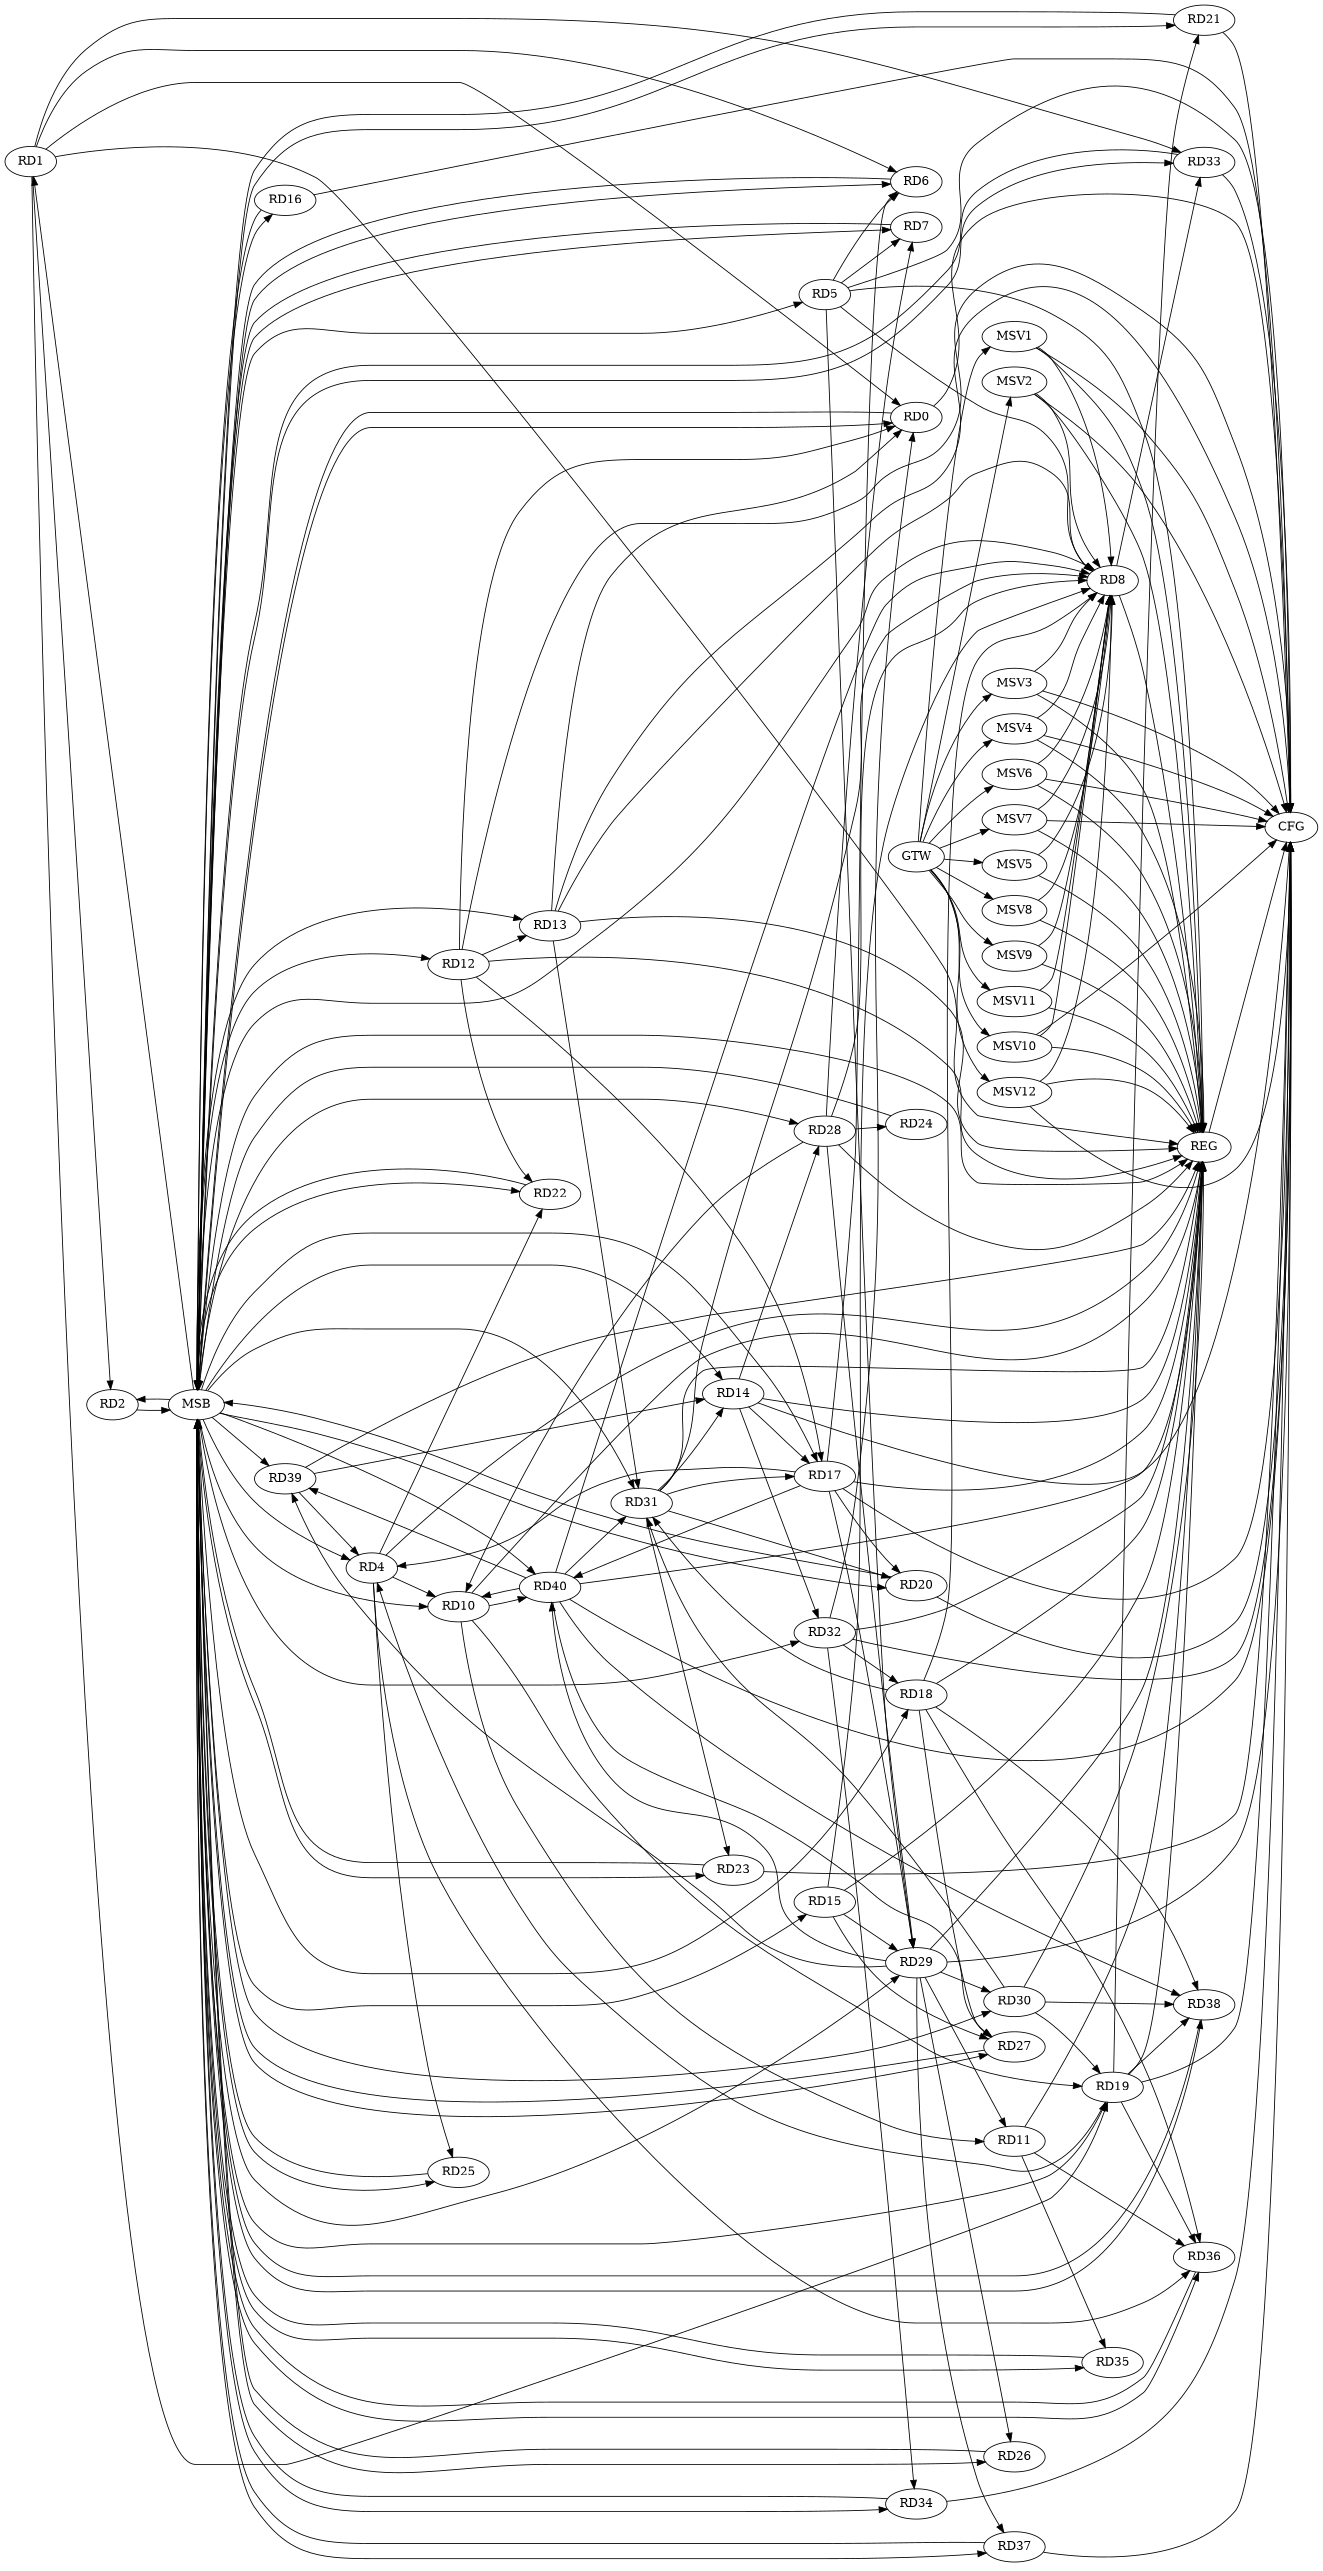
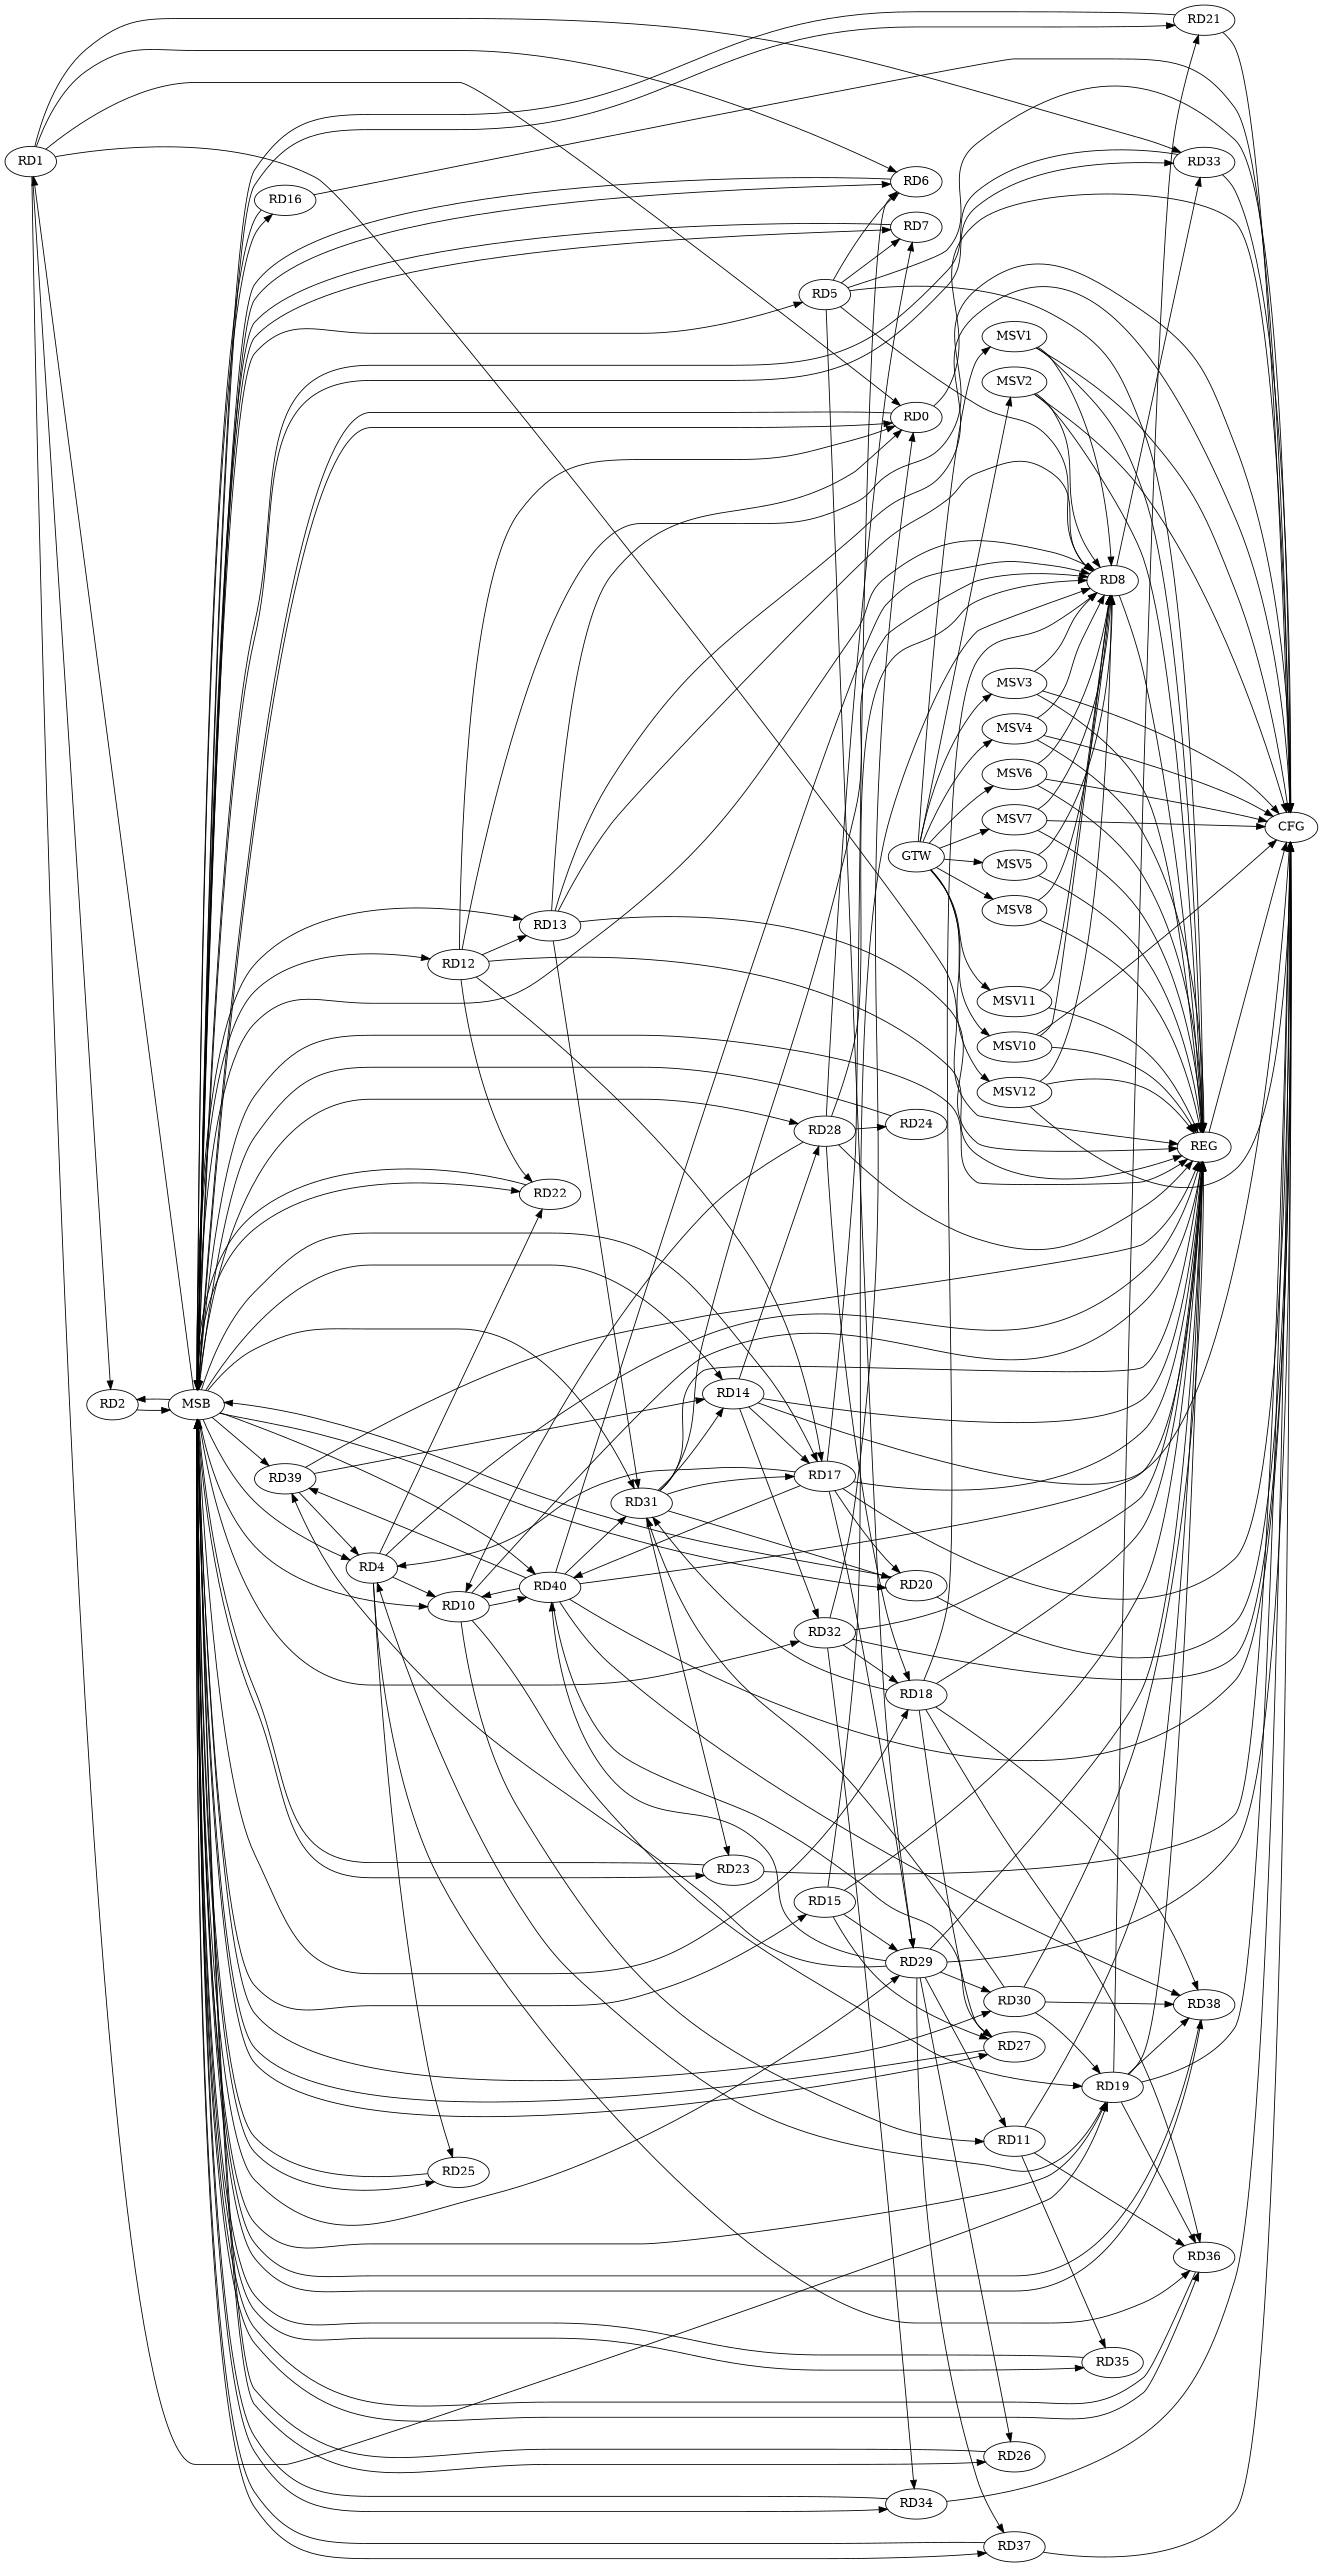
  strict digraph {
    rankdir=LR
    n1 [label=RD1]
    n2 [label=RD2]
    n3 [label=RD6]
    n4 [label=RD0]
    n5 [label=RD19]
    n6 [label=RD33]
    n7 [label=REG]
    n8 [label=MSB]
    n9 [label=CFG]
    n10 [label=RD4]
    n11 [label=RD36]
    n12 [label=RD38]
    n13 [label=RD21]
    n14 [label=RD10]
    n15 [label=RD22]
    n16 [label=RD25]
    n17 [label=RD5]
    n18 [label=RD7]
    n19 [label=RD8]
    n20 [label=RD29]
    n21 [label=RD40]
    n22 [label=RD35]
    n23 [label=RD12]
    n24 [label=RD13]
    n25 [label=RD17]
    n26 [label=RD31]
    n27 [label=RD14]
    n28 [label=RD28]
    n29 [label=RD32]
    n30 [label=RD15]
    n31 [label=RD27]
    n32 [label=RD16]
    n33 [label=RD20]
    n34 [label=RD18]
    n35 [label=RD23]
    n36 [label=RD26]
    n37 [label=RD30]
    n38 [label=RD37]
    n39 [label=RD39]
    n40 [label=RD34]
    n41 [label=RD11]
    n42 [label=RD24]
    n43 [label=GTW]
    n44 [label=MSV1]
    n45 [label=MSV2]
    n46 [label=MSV3]
    n47 [label=MSV4]
    n48 [label=MSV5]
    n49 [label=MSV6]
    n50 [label=MSV7]
    n51 [label=MSV8]
-   n52 [label=MSV9]
    n53 [label=MSV10]
    n54 [label=MSV11]
    n55 [label=MSV12]
    n1 -> n2
    n1 -> n3
    n1 -> n4
    n1 -> n5
    n1 -> n6
    n1 -> n7
    n2 -> n8
    n3 -> n8
    n4 -> n8
    n4 -> n9
    n5 -> n7
    n5 -> n9
    n5 -> n10
    n5 -> n11
    n5 -> n12
    n5 -> n13
    n6 -> n8
    n6 -> n9
    n7 -> n9
    n8 -> n1
    n8 -> n2
    n8 -> n3
    n8 -> n4
    n8 -> n5
    n8 -> n6
    n8 -> n7
    n8 -> n10
    n8 -> n11
    n8 -> n12
    n8 -> n13
    n8 -> n14
    n8 -> n15
    n8 -> n16
    n8 -> n17
    n8 -> n18
    n8 -> n19
    n8 -> n20
    n8 -> n21
    n8 -> n22
    n8 -> n23
    n8 -> n24
    n8 -> n25
    n8 -> n26
    n8 -> n27
    n8 -> n28
    n8 -> n29
    n8 -> n30
    n8 -> n31
    n8 -> n32
    n8 -> n33
    n8 -> n34
    n8 -> n35
    n8 -> n36
    n8 -> n37
    n8 -> n38
    n8 -> n39
    n8 -> n40
    n10 -> n7
    n10 -> n11
    n10 -> n14
    n10 -> n15
    n10 -> n16
    n11 -> n8
    n12 -> n8
    n13 -> n8
    n13 -> n9
    n14 -> n5
    n14 -> n7
    n14 -> n21
    n14 -> n41
    n15 -> n8
    n16 -> n8
    n17 -> n3
    n17 -> n7
    n17 -> n9
    n17 -> n18
    n17 -> n19
    n17 -> n20
    n18 -> n8
    n19 -> n6
    n19 -> n7
    n20 -> n7
    n20 -> n9
    n20 -> n21
    n20 -> n36
    n20 -> n37
    n20 -> n38
    n20 -> n39
    n20 -> n41
    n21 -> n7
    n21 -> n9
    n21 -> n12
    n21 -> n14
    n21 -> n19
    n21 -> n26
    n21 -> n31
    n21 -> n39
    n22 -> n8
    n23 -> n4
    n23 -> n7
    n23 -> n9
    n23 -> n15
    n23 -> n24
    n23 -> n25
    n24 -> n4
    n24 -> n7
    n24 -> n9
    n24 -> n19
    n24 -> n26
    n25 -> n3
    n25 -> n7
    n25 -> n9
    n25 -> n10
    n25 -> n20
    n25 -> n21
    n25 -> n33
    n26 -> n7
    n26 -> n19
    n26 -> n25
    n26 -> n27
    n26 -> n33
    n26 -> n35
    n27 -> n7
    n27 -> n9
    n27 -> n25
    n27 -> n28
    n27 -> n29
    n28 -> n7
    n28 -> n14
    n28 -> n18
    n28 -> n19
-   n28 -> n20
+   n28 -> n34
    n28 -> n42
    n29 -> n4
    n29 -> n7
    n29 -> n9
    n29 -> n34
    n29 -> n40
    n30 -> n7
    n30 -> n19
    n30 -> n20
    n30 -> n31
    n31 -> n8
    n32 -> n8
    n32 -> n9
    n33 -> n8
    n33 -> n9
    n34 -> n7
    n34 -> n11
    n34 -> n12
    n34 -> n19
    n34 -> n26
    n34 -> n31
    n35 -> n8
    n35 -> n9
    n36 -> n8
    n37 -> n5
    n37 -> n7
    n37 -> n12
    n37 -> n26
    n38 -> n8
    n38 -> n9
    n39 -> n7
    n39 -> n10
    n39 -> n27
    n40 -> n8
    n40 -> n9
    n41 -> n7
    n41 -> n11
    n41 -> n22
    n42 -> n8
    n43 -> n44
    n43 -> n45
    n43 -> n46
    n43 -> n47
    n43 -> n48
    n43 -> n49
    n43 -> n50
    n43 -> n51
-   n43 -> n52
    n43 -> n53
    n43 -> n54
    n43 -> n55
    n44 -> n7
    n44 -> n9
    n44 -> n19
    n45 -> n7
    n45 -> n9
    n45 -> n19
    n46 -> n7
    n46 -> n9
    n46 -> n19
    n47 -> n7
    n47 -> n9
    n47 -> n19
    n48 -> n7
    n48 -> n19
    n49 -> n7
    n49 -> n9
    n49 -> n19
    n50 -> n7
    n50 -> n9
    n50 -> n19
    n51 -> n7
    n51 -> n19
-   n52 -> n7
-   n52 -> n19
    n53 -> n7
    n53 -> n9
    n53 -> n19
    n54 -> n7
    n54 -> n19
    n55 -> n7
    n55 -> n9
    n55 -> n19
  }
